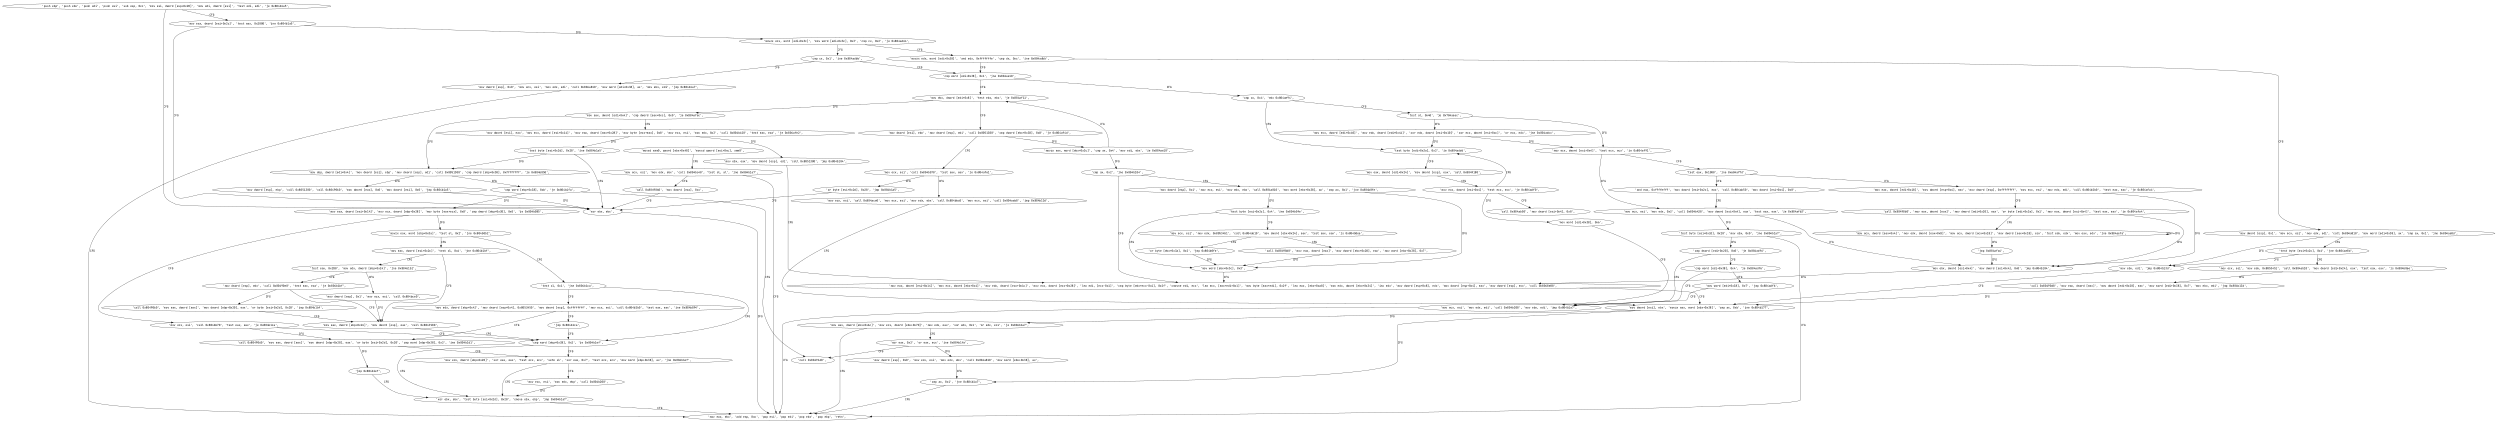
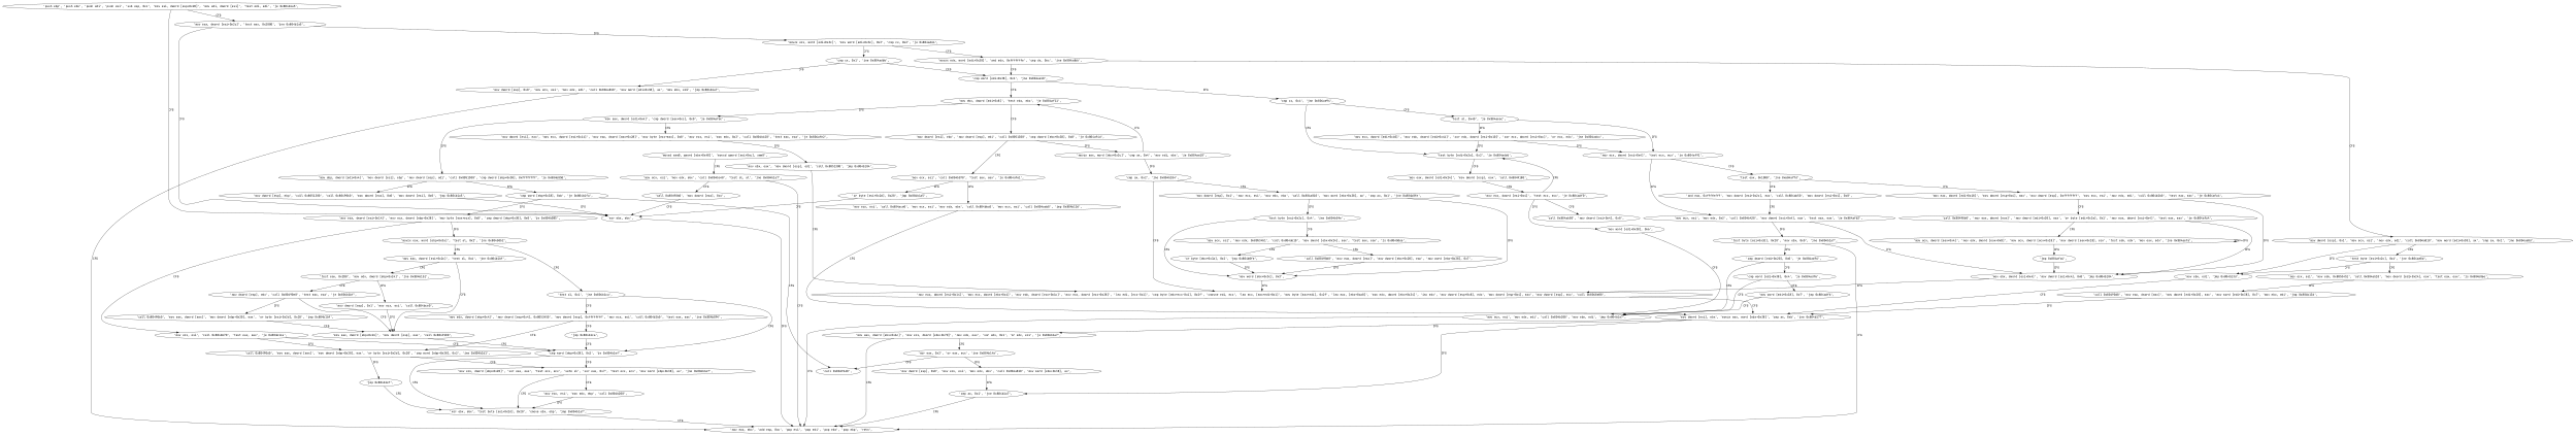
  digraph {
    fontname="JetBrains Mono"
    node [fontname="JetBrains Mono"]
    edge [fontname="JetBrains Mono"]
    n1 [label="'push ebp', 'push ebx', 'push edi', 'push esi', 'sub esp, 0xc', 'mov esi, dword [esp+0x20]', 'mov edi, dword [esi]', 'test edi, edi', 'je 0x804b1a5', "]
    n2 [label="'xor ebx, ebx', "]
    n3 [label="'mov eax, dword [esi+0x2c]', 'test eax, 0x2000', 'jne 0x804b1a5', "]
    n4 [label="'mov eax, ebx', 'add esp, 0xc', 'pop esi', 'pop edi', 'pop ebx', 'pop ebp', 'retn', "]
    n5 [label="'movzx ecx, word [edi+0x3c]', 'mov word [edi+0x3c], 0x3', 'cmp cx, 0x2', 'je 0x804ad64', "]
    n6 [label="'movzx edx, word [edi+0x38]', 'and edx, 0xfffffffe', 'cmp dx, 0xc', 'jne 0x804adbb', "]
    n7 [label="'cmp cx, 0x1', 'jne 0x804adbb', "]
    n8 [label="'cmp word [edi+0x38], 0x1', 'jne 0x804ae10', "]
    n9 [label="'mov dword [esp], 0x1', 'mov ecx, esi', 'mov edx, edi', 'call 0x804a810', 'mov word [edi+0x38], ax', 'cmp ax, 0x1', 'jne 0x804ae8d', "]
    n10 [label="'mov dword [esp], 0x0', 'mov ecx, esi', 'mov edx, edi', 'call 0x804a810', 'mov word [edi+0x38], ax', 'mov ebx, edi', 'jmp 0x804b1a7', "]
    n11 [label="'mov ebx, dword [edi+0x8]', 'test ebx, ebx', 'je 0x804af11', "]
-   n12 [label="'cmp cx, 0x4', 'edx 0x804ae94',"]
+   n12 [label="'cmp cx, 0x4', 'jne 0x804ae94', "]
    n13 [label="'mov ebx, edi', 'jmp 0x804b13d', "]
    n14 [label="'test byte [esi+0x2c], 0x4', 'jne 0x804ae8d', "]
    n15 [label="'mov eax, dword [edi+0x4]', 'cmp dword [eax+0xc], 0x0', 'je 0x804afec', "]
    n16 [label="'mov dword [esi], ebx', 'mov dword [esp], edi', 'call 0x8051300', 'cmp dword [ebx+0x30], 0x0', 'je 0x804af4d', "]
-   n17 [label="'test al, 0x40', 'je 0x704aeac',"]
+   n17 [label="'test al, 0x40', 'je 0x804aeac', "]
    n18 [label="'test byte [edi+0x3a], 0x2', 'je 0x804addd', "]
    n19 [label="'mov dword [esi], ebx', 'movzx eax, word [ebx+0x38]', 'cmp ax, 0xb', 'jne 0x804b177', "]
    n20 [label="'mov ecx, esi', 'mov edx, 0x8053451', 'call 0x804ab10', 'mov dword [edi+0x24], eax', 'test eax, eax', 'js 0x804b06e', "]
    n21 [label="'mov ebp, dword [edi+0x4]', 'mov dword [esi], ebp', 'mov dword [esp], edi', 'call 0x8051300', 'cmp dword [ebp+0x30], 0xffffffff', 'je 0x804b050', "]
    n22 [label="'mov dword [esi], eax', 'mov ecx, dword [esi+0x14]', 'mov eax, dword [eax+0x28]', 'mov byte [ecx+eax], 0x0', 'mov ecx, esi', 'mov edx, 0x3', 'call 0x804b420', 'test eax, eax', 'je 0x804afe2', "]
    n23 [label="'mov ecx, esi', 'call 0x804bb70', 'test eax, eax', 'je 0x804af61', "]
    n24 [label="'movzx eax, word [ebx+0x3c]', 'cmp ax, 0x4', 'mov edi, ebx', 'je 0x804ae10', "]
    n25 [label="'mov ecx, dword [esi+0x4]', 'test ecx, ecx', 'je 0x804af91', "]
    n26 [label="'mov ecx, dword [edi+0x40]', 'mov edx, dword [edi+0x44]', 'xor edx, dword [esi+0x10]', 'xor ecx, dword [esi+0xc]', 'or ecx, edx', 'jne 0x804adcc', "]
    n27 [label="'mov eax, dword [edi+0x24]', 'mov dword [esp], eax', 'call 0x8049180', "]
    n28 [label="'cmp ax, 0x1', 'jne 0x804b1a7', "]
    n29 [label="'mov eax, dword [ebx+0x6c]', 'mov ecx, dword [ebx+0x70]', 'mov edx, eax', 'xor edx, 0x1', 'or edx, ecx', 'je 0x804b1a7', "]
    n30 [label="'call 0x8049060', 'mov eax, dword [eax]', 'mov dword [edi+0x20], eax', 'mov word [edi+0x38], 0x7', 'mov ebx, edi', 'jmp 0x804b13d', "]
    n31 [label="'mov dword [esp], ebp', 'call 0x8051300', 'call 0x8049060', 'mov dword [eax], 0x0', 'mov dword [esi], 0x0', 'jmp 0x804b1a5', "]
    n32 [label="'cmp word [ebp+0x38], 0xb', 'je 0x804b1fa', "]
-   n33 [label="'test byte [esi+0x2d], 0x20', 'jne 0x804b1a5', "]
    n34 [label="'mov ebx, eax', 'mov dword [esp], edi', 'call 0x8051300', 'jmp 0x804b104', "]
    n35 [label="'mov ecx, esi', 'call 0x804ace0', 'mov ecx, esi', 'mov edx, ebx', 'call 0x804bbc0', 'mov ecx, esi', 'call 0x804aab0', 'jmp 0x804b13d', "]
    n36 [label="'or byte [esi+0x2d], 0x20', 'jmp 0x804b1a5', "]
    n37 [label="'cmp ax, 0x2', 'jne 0x804b104', "]
    n38 [label="'mov ecx, esi', 'mov edx, 0x3', 'call 0x804b420', 'mov dword [esi+0x4], eax', 'test eax, eax', 'je 0x804afb3', "]
    n39 [label="'test eax, 0x1000', 'jne 0x604af7d',"]
    n40 [label="'mov ecx, dword [esi+0x4]', 'test ecx, ecx', 'je 0x804adf0', "]
    n41 [label="'mov word [edi+0x38], 0x6', "]
    n42 [label="'call 0x804ab50', 'mov dword [esi+0x4], 0x0', "]
    n43 [label="'xor eax, 0x2', 'or eax, ecx', 'jne 0x804b1fa', "]
    n44 [label="'call 0x8049160', "]
    n45 [label="'mov eax, dword [esi+0x14]', 'mov ecx, dword [ebp+0x28]', 'mov byte [eax+ecx], 0x0', 'cmp dword [ebp+0x30], 0x0', 'je 0x804b085', "]
    n46 [label="'mov eax, dword [esi+0x14]', 'mov ecx, dword [ebx+0x4]', 'mov edx, dword [ecx+0x1c]', 'mov ecx, dword [ecx+0x28]', 'lea edi, [ecx-0x1]', 'cmp byte [edx+ecx-0x1], 0x2f', 'cmovne edi, ecx', 'lea ecx, [eax+edi+0x1]', 'mov byte [eax+edi], 0x2f', 'lea eax, [ebx+0xa0]', 'mov edx, dword [ebx+0x34]', 'inc edx', 'mov dword [esp+0x8], edx', 'mov dword [esp+0x4], eax', 'mov dword [esp], ecx', 'call 0x8048e00', "]
    n47 [label="'mov dword [esp], 0x1', 'mov ecx, esi', 'mov edx, ebx', 'call 0x804a810', 'mov word [ebx+0x38], ax', 'cmp ax, 0x1', 'jne 0x804b0fe', "]
    n48 [label="'test byte [esi+0x2d], 0x20', 'mov ebx, 0x0', 'jne 0x804b1a7', "]
    n49 [label="'mov ebx, dword [esi+0x4]', 'mov dword [esi+0x4], 0x0', 'jmp 0x804b104', "]
    n50 [label="'and eax, 0xffffefff', 'mov dword [esi+0x2c], eax', 'call 0x804ab50', 'mov dword [esi+0x4], 0x0', "]
    n51 [label="'mov eax, dword [edi+0x18]', 'mov dword [esp+0x4], eax', 'mov dword [esp], 0xffffffff', 'mov ecx, esi', 'mov edx, edi', 'call 0x804b2b0', 'test eax, eax', 'je 0x804afa4', "]
    n52 [label="'mov ecx, esi', 'mov edx, edi', 'call 0x804b200', 'mov ebx, edi', 'jmp 0x804b1a7', "]
    n53 [label="'mov dword [esp], 0x0', 'mov ecx, esi', 'mov edx, ebx', 'call 0x804a810', 'mov word [ebx+0x38], ax', "]
    n54 [label="'mov ecx, esi', 'call 0x804bb70', 'test eax, eax', 'je 0x804b1ca', "]
    n55 [label="'movzx eax, word [ebp+0x3a]', 'test al, 0x2', 'jne 0x804b0b2', "]
    n56 [label="'mov word [ebx+0x3c], 0x3', "]
    n57 [label="'test byte [esi+0x2c], 0x4', 'jne 0x804b0fe', "]
    n58 [label="'cmp dword [edi+0x20], 0x0', 'je 0x804adf6', "]
    n59 [label="'call 0x8049060', 'mov eax, dword [eax]', 'mov dword [edi+0x20], eax', 'or byte [edi+0x3a], 0x1', 'mov eax, dword [esi+0x4]', 'test eax, eax', 'je 0x804afa4', "]
    n60 [label="'mov ecx, esi', 'mov edx, ebx', 'call 0x804bc40', 'test al, al', 'jne 0x804b1a7', "]
    n61 [label="'call 0x8049060', 'mov dword [eax], 0xc', "]
    n62 [label="'movsd xmm0, qword [ebx+0x40]', 'movsd qword [esi+0xc], xmm0', "]
    n63 [label="'cmp word [ebp+0x38], 0x2', 'je 0x804b1ef', "]
    n64 [label="'call 0x8049060', 'mov eax, dword [eax]', 'mov dword [ebp+0x20], eax', 'or byte [esi+0x2d], 0x20', 'cmp word [ebp+0x38], 0x2', 'jne 0x804b1d1', "]
    n65 [label="'mov eax, dword [esi+0x2c]', 'test al, 0x4', 'jne 0x804b1bf', "]
    n66 [label="'test al, 0x1', 'jne 0x804b1ca', "]
    n67 [label="'mov ecx, esi', 'mov edx, 0x8053451', 'call 0x804ab10', 'mov dword [ebx+0x24], eax', 'test eax, eax', 'js 0x804b0ee', "]
    n68 [label="'cmp word [edi+0x38], 0x4', 'je 0x804adf6', "]
    n69 [label="'mov ecx, dword [eax+0x4]', 'mov edx, dword [eax+0x8]', 'mov ecx, dword [ecx+0x18]', 'mov dword [eax+0x18], ecx', 'test edx, edx', 'mov eax, edx', 'jne 0x804aefa', "]
    n70 [label="'xor ebx, ebx', 'test byte [esi+0x2d], 0x20', 'cmove ebx, ebp', 'jmp 0x804b1a7', "]
    n71 [label="'mov ecx, dword [ebp+0x20]', 'xor eax, eax', 'test ecx, ecx', 'sete al', 'xor eax, 0x7', 'test ecx, ecx', 'mov word [ebp+0x38], ax', 'jne 0x804b1ef', "]
    n72 [label="'jmp 0x804b1ef', "]
    n73 [label="'mov eax, dword [ebp+0x24]', 'mov dword [esp], eax', 'call 0x8049180', "]
    n74 [label="'test eax, 0x200', 'mov edx, dword [ebp+0x24]', 'jne 0x804b1b1', "]
    n75 [label="'mov edx, dword [ebp+0x4]', 'mov dword [esp+0x4], 0x8053450', 'mov dword [esp], 0xffffffff', 'mov ecx, esi', 'call 0x804b2b0', 'test eax, eax', 'jne 0x804b094', "]
    n76 [label="'call 0x8049060', 'mov eax, dword [eax]', 'mov dword [ebx+0x20], eax', 'mov word [ebx+0x38], 0x7', "]
    n77 [label="'or byte [ebx+0x3a], 0x2', 'jmp 0x804b0fe', "]
    n78 [label="'mov word [edi+0x38], 0x7', 'jmp 0x804adf6', "]
    n79 [label="'jmp 0x804afa4', "]
    n80 [label="'mov ecx, esi', 'mov edx, ebp', 'call 0x804b200', "]
    n81 [label="'mov dword [esp], 0x1', 'mov ecx, esi', 'call 0x804bce0', "]
    n82 [label="'mov dword [esp], edx', 'call 0x80490e0', 'test eax, eax', 'je 0x804b1bf', "]
    n83 [label="'jmp 0x804b1ca', "]
    n84 [label="'call 0x8049060', 'mov eax, dword [eax]', 'mov dword [ebp+0x20], eax', 'or byte [esi+0x2d], 0x20', 'jmp 0x804b1bf', "]
    n1 -> n2 [label=CFG]
    n1 -> n3 [label=CFG]
    n2 -> n4 [label=CFG]
    n3 -> n2 [label=CFG]
    n3 -> n5 [label=CFG]
    n5 -> n6 [label=CFG]
    n5 -> n7 [label=CFG]
    n6 -> n8 [label=CFG]
    n6 -> n9 [label=CFG]
    n7 -> n8 [label=CFG]
    n7 -> n10 [label=CFG]
    n8 -> n11 [label=CFG]
    n8 -> n12 [label=CFG]
    n9 -> n13 [label=CFG]
    n9 -> n14 [label=CFG]
    n10 -> n4 [label=CFG]
    n11 -> n15 [label=CFG]
    n11 -> n16 [label=CFG]
    n12 -> n17 [label=CFG]
    n12 -> n18 [label=CFG]
    n13 -> n19 [label=CFG]
    n14 -> n13 [label=CFG]
    n14 -> n20 [label=CFG]
    n15 -> n21 [label=CFG]
    n15 -> n22 [label=CFG]
    n16 -> n23 [label=CFG]
    n16 -> n24 [label=CFG]
    n17 -> n25 [label=CFG]
    n17 -> n26 [label=CFG]
    n18 -> n27 [label=CFG]
    n19 -> n28 [label=CFG]
    n19 -> n29 [label=CFG]
    n20 -> n30 [label=CFG]
    n21 -> n31 [label=CFG]
    n21 -> n32 [label=CFG]
-   n22 -> n33 [label=CFG]
    n22 -> n34 [label=CFG]
    n23 -> n35 [label=CFG]
    n23 -> n36 [label=CFG]
    n24 -> n11 [label=CFG]
    n24 -> n37 [label=CFG]
    n25 -> n38 [label=CFG]
    n25 -> n39 [label=CFG]
    n26 -> n18 [label=CFG]
    n26 -> n25 [label=CFG]
    n27 -> n40 [label=CFG]
    n28 -> n4 [label=CFG]
    n29 -> n4 [label=CFG]
    n29 -> n43 [label=CFG]
    n30 -> n19 [label=CFG]
    n31 -> n2 [label=CFG]
    n32 -> n44 [label=CFG]
    n32 -> n45 [label=CFG]
-   n33 -> n2 [label=CFG]
-   n33 -> n21 [label=CFG]
    n34 -> n46 [label=CFG]
    n35 -> n19 [label=CFG]
    n36 -> n2 [label=CFG]
    n37 -> n46 [label=CFG]
    n37 -> n47 [label=CFG]
    n38 -> n48 [label=CFG]
    n38 -> n49 [label=CFG]
    n39 -> n50 [label=CFG]
    n39 -> n51 [label=CFG]
    n40 -> n18 [label=CFG]
    n40 -> n41 [label=CFG]
    n40 -> n42 [label=CFG]
    n41 -> n52 [label=CFG]
    n43 -> n44 [label=CFG]
    n43 -> n53 [label=CFG]
    n45 -> n54 [label=CFG]
    n45 -> n55 [label=CFG]
    n46 -> n19 [label=CFG]
    n47 -> n56 [label=CFG]
    n47 -> n57 [label=CFG]
    n48 -> n4 [label=CFG]
    n48 -> n58 [label=CFG]
    n49 -> n46 [label=CFG]
    n50 -> n38 [label=CFG]
    n51 -> n49 [label=CFG]
    n51 -> n59 [label=CFG]
    n52 -> n4 [label=CFG]
    n53 -> n28 [label=CFG]
    n54 -> n63 [label=CFG]
    n54 -> n64 [label=CFG]
    n55 -> n65 [label=CFG]
    n55 -> n66 [label=CFG]
    n56 -> n46 [label=CFG]
    n57 -> n56 [label=CFG]
    n57 -> n67 [label=CFG]
    n58 -> n52 [label=CFG]
    n58 -> n68 [label=CFG]
    n59 -> n49 [label=CFG]
    n59 -> n69 [label=CFG]
    n60 -> n4 [label=CFG]
    n60 -> n61 [label=CFG]
    n61 -> n2 [label=CFG]
    n62 -> n60 [label=CFG]
    n63 -> n70 [label=CFG]
    n63 -> n71 [label=CFG]
    n64 -> n71 [label=CFG]
    n64 -> n72 [label=CFG]
    n65 -> n73 [label=CFG]
    n65 -> n74 [label=CFG]
    n66 -> n63 [label=CFG]
    n66 -> n75 [label=CFG]
    n67 -> n76 [label=CFG]
    n67 -> n77 [label=CFG]
    n68 -> n52 [label=CFG]
    n68 -> n78 [label=CFG]
    n69 -> n69 [label=CFG]
    n69 -> n79 [label=CFG]
    n70 -> n4 [label=CFG]
    n71 -> n70 [label=CFG]
    n71 -> n80 [label=CFG]
    n72 -> n70 [label=CFG]
    n73 -> n63 [label=CFG]
    n74 -> n81 [label=CFG]
    n74 -> n82 [label=CFG]
    n75 -> n64 [label=CFG]
    n75 -> n83 [label=CFG]
    n76 -> n56 [label=CFG]
    n77 -> n56 [label=CFG]
    n78 -> n52 [label=CFG]
    n79 -> n49 [label=CFG]
    n80 -> n70 [label=CFG]
    n81 -> n73 [label=CFG]
    n82 -> n73 [label=CFG]
    n82 -> n84 [label=CFG]
    n83 -> n63 [label=CFG]
    n84 -> n73 [label=CFG]
  }
